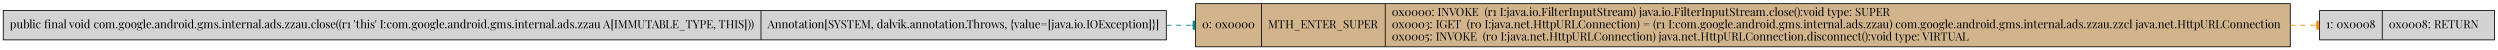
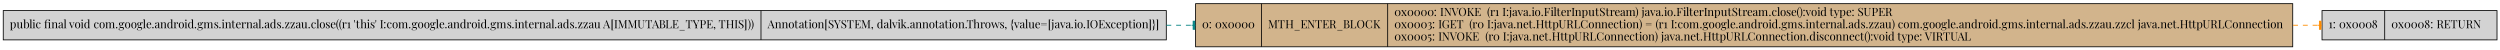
  digraph {
    rankdir=LR
    fontname="Playfair Display"
    node [shape=record style=filled fillcolor=lightgrey fontname="Playfair Display"]
    edge [style=dashed arrowhead=tee fontname="Playfair Display"]
-   n1 [label="{0\:\ 0x0000|MTH_ENTER_SUPER\l|0x0000: INVOKE  (r1 I:java.io.FilterInputStream) java.io.FilterInputStream.close():void type: SUPER \l0x0003: IGET  (r0 I:java.net.HttpURLConnection) = (r1 I:com.google.android.gms.internal.ads.zzau) com.google.android.gms.internal.ads.zzau.zzcl java.net.HttpURLConnection \l0x0005: INVOKE  (r0 I:java.net.HttpURLConnection) java.net.HttpURLConnection.disconnect():void type: VIRTUAL \l}" fillcolor=tan]
+   n1 [label="{0\:\ 0x0000|MTH_ENTER_BLOCK\l|0x0000: INVOKE  (r1 I:java.io.FilterInputStream) java.io.FilterInputStream.close():void type: SUPER \l0x0003: IGET  (r0 I:java.net.HttpURLConnection) = (r1 I:com.google.android.gms.internal.ads.zzau) com.google.android.gms.internal.ads.zzau.zzcl java.net.HttpURLConnection \l0x0005: INVOKE  (r0 I:java.net.HttpURLConnection) java.net.HttpURLConnection.disconnect():void type: VIRTUAL \l}" fillcolor=tan]
    n2 [label="{1\:\ 0x0008|0x0008: RETURN   \l}"]
    n3 [label="{public final void com.google.android.gms.internal.ads.zzau.close((r1 'this' I:com.google.android.gms.internal.ads.zzau A[IMMUTABLE_TYPE, THIS]))  | Annotation[SYSTEM, dalvik.annotation.Throws, \{value=[java.io.IOException]\}]\l}"]
    n1 -> n2 [color=darkorange]
    n3 -> n1 [color=teal]
  }
